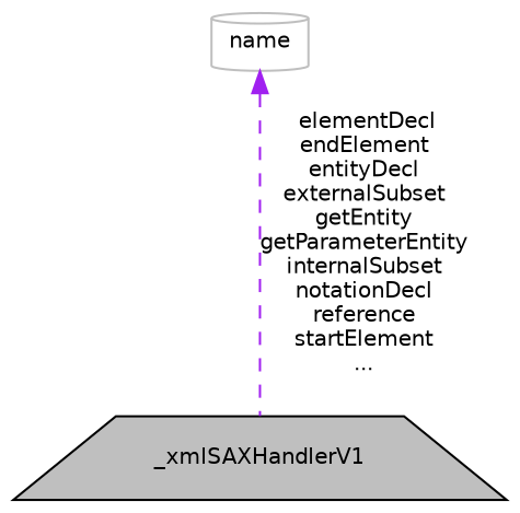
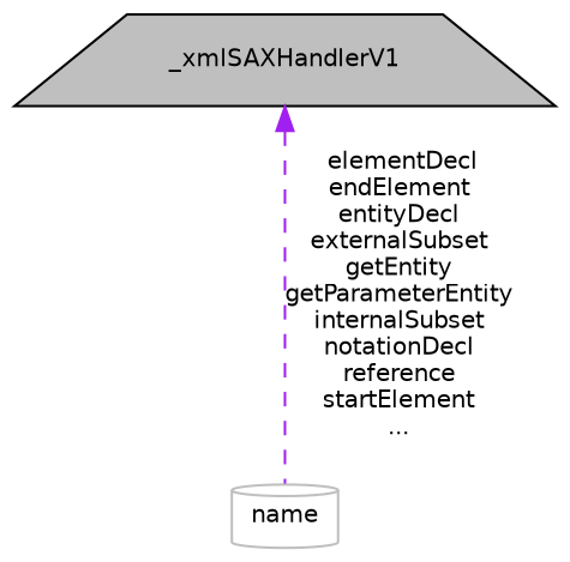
  digraph {
    node [fontname=Helvetica fontsize=10 style=filled]
    n1 [color=black fillcolor=grey75 fontcolor=black height=0.2 label=_xmlSAXHandlerV1 shape=trapezium width=0.4]
    n2 [color=grey75 fillcolor=white height=0.2 label=name shape=cylinder width=0.4]
-   n2 -> n1 [color=purple dir=back fontname=Helvetica fontsize=10 label=" elementDecl\nendElement\nentityDecl\nexternalSubset\ngetEntity\ngetParameterEntity\ninternalSubset\nnotationDecl\nreference\nstartElement\n..." labelfontname=Helvetica labelfontsize=10 style=dashed]
+   n1 -> n2 [color=purple dir=back fontname=Helvetica fontsize=10 label=" elementDecl\nendElement\nentityDecl\nexternalSubset\ngetEntity\ngetParameterEntity\ninternalSubset\nnotationDecl\nreference\nstartElement\n..." labelfontname=Helvetica labelfontsize=10 style=dashed]
  }
